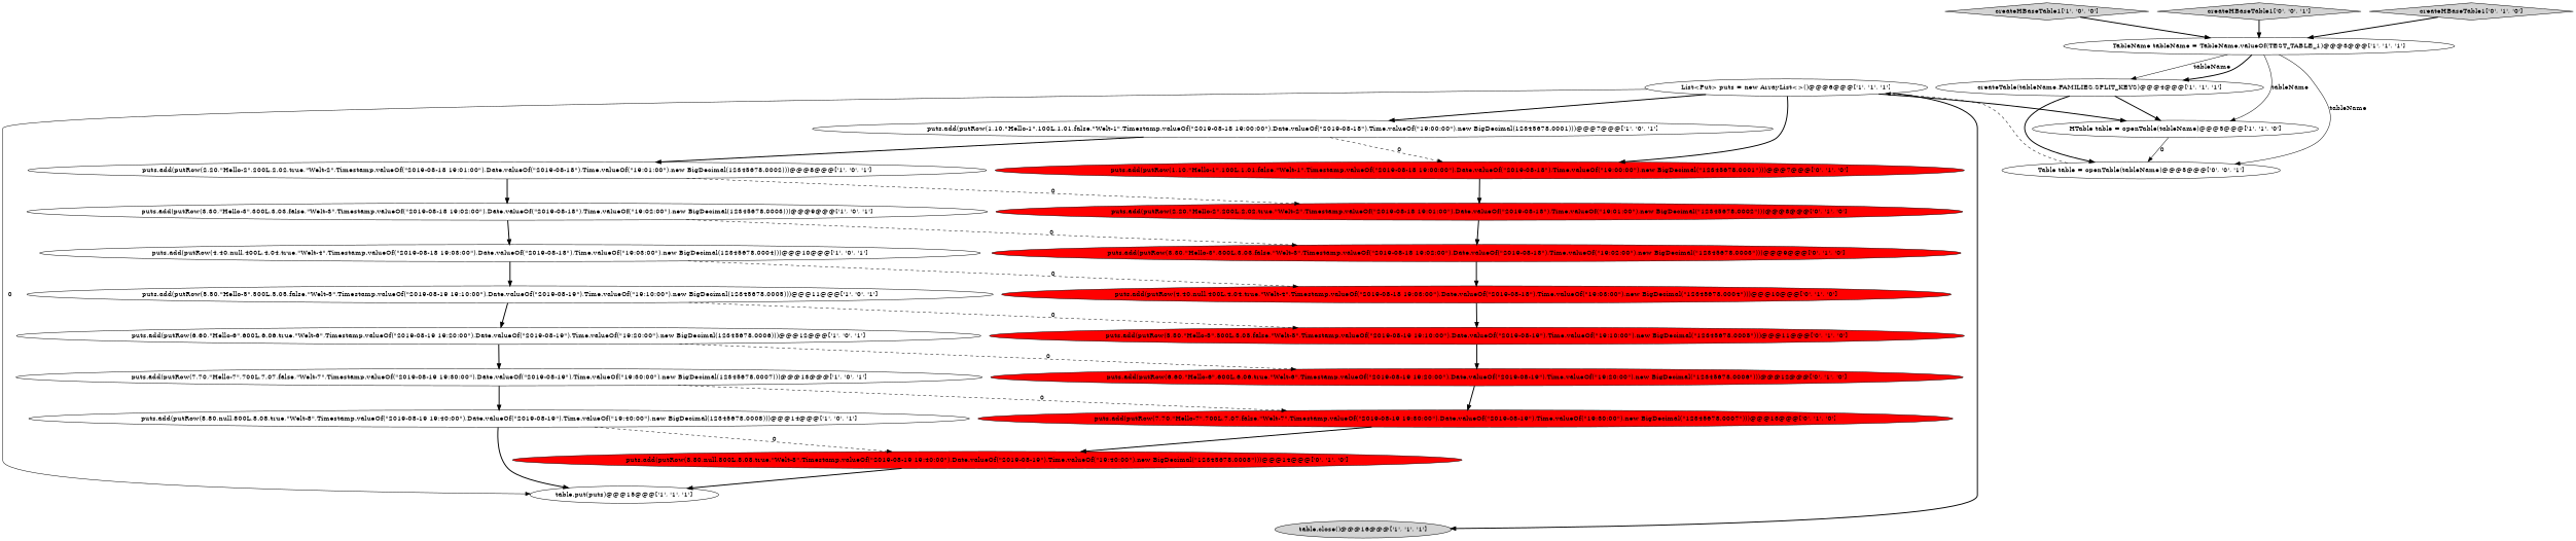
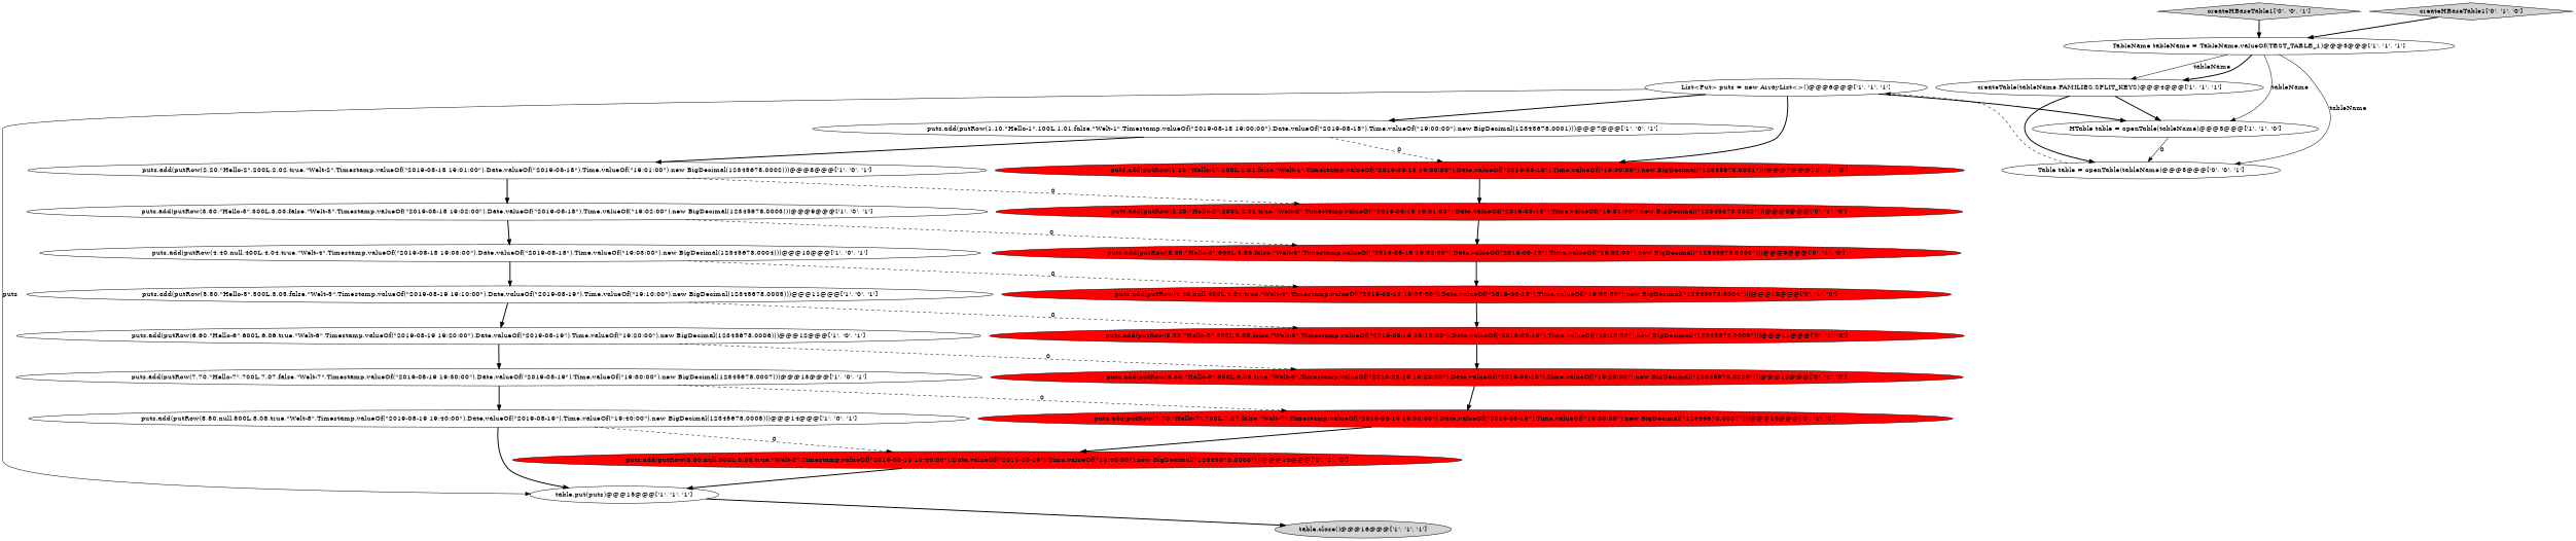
  digraph {
    node [fillcolor=white shape=ellipse style=filled]
    edge [style=bold]
    n1 [label="puts.add(putRow(1,10,\"Hello-1\",100L,1.01,false,\"Welt-1\",Timestamp.valueOf(\"2019-08-18 19:00:00\"),Date.valueOf(\"2019-08-18\"),Time.valueOf(\"19:00:00\"),new BigDecimal(12345678.0001)))@@@7@@@['1', '0', '1']"]
    n2 [label="puts.add(putRow(2,20,\"Hello-2\",200L,2.02,true,\"Welt-2\",Timestamp.valueOf(\"2019-08-18 19:01:00\"),Date.valueOf(\"2019-08-18\"),Time.valueOf(\"19:01:00\"),new BigDecimal(12345678.0002)))@@@8@@@['1', '0', '1']"]
    n3 [fillcolor=red label="puts.add(putRow(1,10,\"Hello-1\",100L,1.01,false,\"Welt-1\",Timestamp.valueOf(\"2019-08-18 19:00:00\"),Date.valueOf(\"2019-08-18\"),Time.valueOf(\"19:00:00\"),new BigDecimal(\"12345678.0001\")))@@@7@@@['0', '1', '0']"]
    n4 [label="puts.add(putRow(3,30,\"Hello-3\",300L,3.03,false,\"Welt-3\",Timestamp.valueOf(\"2019-08-18 19:02:00\"),Date.valueOf(\"2019-08-18\"),Time.valueOf(\"19:02:00\"),new BigDecimal(12345678.0003)))@@@9@@@['1', '0', '1']"]
    n5 [fillcolor=red label="puts.add(putRow(2,20,\"Hello-2\",200L,2.02,true,\"Welt-2\",Timestamp.valueOf(\"2019-08-18 19:01:00\"),Date.valueOf(\"2019-08-18\"),Time.valueOf(\"19:01:00\"),new BigDecimal(\"12345678.0002\")))@@@8@@@['0', '1', '0']"]
    n6 [fillcolor=red label="puts.add(putRow(6,60,\"Hello-6\",600L,6.06,true,\"Welt-6\",Timestamp.valueOf(\"2019-08-19 19:20:00\"),Date.valueOf(\"2019-08-19\"),Time.valueOf(\"19:20:00\"),new BigDecimal(\"12345678.0006\")))@@@12@@@['0', '1', '0']"]
    n7 [fillcolor=red label="puts.add(putRow(7,70,\"Hello-7\",700L,7.07,false,\"Welt-7\",Timestamp.valueOf(\"2019-08-19 19:30:00\"),Date.valueOf(\"2019-08-19\"),Time.valueOf(\"19:30:00\"),new BigDecimal(\"12345678.0007\")))@@@13@@@['0', '1', '0']"]
    n8 [fillcolor=red label="puts.add(putRow(8,80,null,800L,8.08,true,\"Welt-8\",Timestamp.valueOf(\"2019-08-19 19:40:00\"),Date.valueOf(\"2019-08-19\"),Time.valueOf(\"19:40:00\"),new BigDecimal(\"12345678.0008\")))@@@14@@@['0', '1', '0']"]
    n9 [fillcolor=lightgray label="table.close()@@@16@@@['1', '1', '1']"]
    n10 [label="puts.add(putRow(7,70,\"Hello-7\",700L,7.07,false,\"Welt-7\",Timestamp.valueOf(\"2019-08-19 19:30:00\"),Date.valueOf(\"2019-08-19\"),Time.valueOf(\"19:30:00\"),new BigDecimal(12345678.0007)))@@@13@@@['1', '0', '1']"]
    n11 [label="puts.add(putRow(8,80,null,800L,8.08,true,\"Welt-8\",Timestamp.valueOf(\"2019-08-19 19:40:00\"),Date.valueOf(\"2019-08-19\"),Time.valueOf(\"19:40:00\"),new BigDecimal(12345678.0008)))@@@14@@@['1', '0', '1']"]
    n12 [label="table.put(puts)@@@15@@@['1', '1', '1']"]
    n13 [label="createTable(tableName,FAMILIES,SPLIT_KEYS)@@@4@@@['1', '1', '1']"]
    n14 [label="HTable table = openTable(tableName)@@@5@@@['1', '1', '0']"]
    n15 [label="Table table = openTable(tableName)@@@5@@@['0', '0', '1']"]
    n16 [label="List<Put> puts = new ArrayList<>()@@@6@@@['1', '1', '1']"]
    n17 [label="TableName tableName = TableName.valueOf(TEST_TABLE_1)@@@3@@@['1', '1', '1']"]
-   n18 [fillcolor=lightgray label="createHBaseTable1['1', '0', '0']" shape=diamond]
    n19 [fillcolor=red label="puts.add(putRow(3,30,\"Hello-3\",300L,3.03,false,\"Welt-3\",Timestamp.valueOf(\"2019-08-18 19:02:00\"),Date.valueOf(\"2019-08-18\"),Time.valueOf(\"19:02:00\"),new BigDecimal(\"12345678.0003\")))@@@9@@@['0', '1', '0']"]
    n20 [label="puts.add(putRow(4,40,null,400L,4.04,true,\"Welt-4\",Timestamp.valueOf(\"2019-08-18 19:03:00\"),Date.valueOf(\"2019-08-18\"),Time.valueOf(\"19:03:00\"),new BigDecimal(12345678.0004)))@@@10@@@['1', '0', '1']"]
    n21 [fillcolor=red label="puts.add(putRow(4,40,null,400L,4.04,true,\"Welt-4\",Timestamp.valueOf(\"2019-08-18 19:03:00\"),Date.valueOf(\"2019-08-18\"),Time.valueOf(\"19:03:00\"),new BigDecimal(\"12345678.0004\")))@@@10@@@['0', '1', '0']"]
    n22 [label="puts.add(putRow(5,50,\"Hello-5\",500L,5.05,false,\"Welt-5\",Timestamp.valueOf(\"2019-08-19 19:10:00\"),Date.valueOf(\"2019-08-19\"),Time.valueOf(\"19:10:00\"),new BigDecimal(12345678.0005)))@@@11@@@['1', '0', '1']"]
    n23 [fillcolor=lightgray label="createHBaseTable1['0', '0', '1']" shape=diamond]
    n24 [label="puts.add(putRow(6,60,\"Hello-6\",600L,6.06,true,\"Welt-6\",Timestamp.valueOf(\"2019-08-19 19:20:00\"),Date.valueOf(\"2019-08-19\"),Time.valueOf(\"19:20:00\"),new BigDecimal(12345678.0006)))@@@12@@@['1', '0', '1']"]
    n25 [fillcolor=lightgray label="createHBaseTable1['0', '1', '0']" shape=diamond]
    n26 [fillcolor=red label="puts.add(putRow(5,50,\"Hello-5\",500L,5.05,false,\"Welt-5\",Timestamp.valueOf(\"2019-08-19 19:10:00\"),Date.valueOf(\"2019-08-19\"),Time.valueOf(\"19:10:00\"),new BigDecimal(\"12345678.0005\")))@@@11@@@['0', '1', '0']"]
    n1 -> n2
    n1 -> n3 [label=0 style=dashed]
    n2 -> n4
    n2 -> n5 [label=0 style=dashed]
    n3 -> n5
    n4 -> n19 [label=0 style=dashed]
    n4 -> n20
    n5 -> n19
    n6 -> n7
    n7 -> n8
    n8 -> n12
    n10 -> n7 [label=0 style=dashed]
    n10 -> n11
    n11 -> n8 [label=0 style=dashed]
    n11 -> n12
-   n16 -> n9
+   n12 -> n9
    n13 -> n14
    n13 -> n15
    n14 -> n15 [label=0 style=solid]
    n15 -> n16 [style=dashed]
    n16 -> n1
    n16 -> n3
-   n16 -> n12 [label=0 style=solid]
+   n16 -> n12 [label=puts style=solid]
    n16 -> n14
    n17 -> n13 [label=tableName style=solid]
    n17 -> n13
    n17 -> n14 [label=tableName style=solid]
    n17 -> n15 [label=tableName style=solid]
-   n18 -> n17
    n19 -> n21
    n20 -> n21 [label=0 style=dashed]
    n20 -> n22
    n21 -> n26
    n22 -> n24
    n22 -> n26 [label=0 style=dashed]
    n23 -> n17
    n24 -> n6 [label=0 style=dashed]
    n24 -> n10
    n25 -> n17
    n26 -> n6
  }
